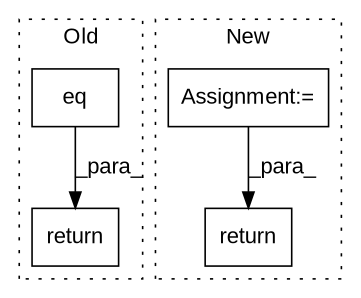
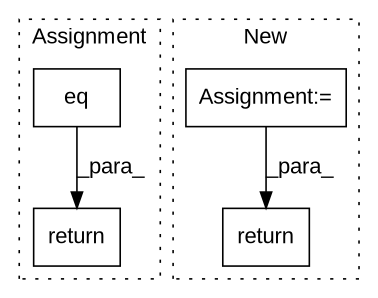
  digraph {
    fontname="Liberation Sans"
    node [a=41 l=7 shape=box fontname="Liberation Sans"]
    edge [fontname="Liberation Sans"]
    n1 [a=32 l="3,1" label=eq s="7434,7499"]
    n2 [label=return s=7391]
    n3 [label=return s=7568]
    n4 [a=7 l=1 label="Assignment:=" s=7526]
    subgraph cluster_1 {
-     label=Old
+     label=Assignment
      style=dotted
      n1
      n2
    }
    subgraph cluster_2 {
      label=New
      style=dotted
      n3
      n4
    }
    n1 -> n2 [label=_para_]
    n4 -> n3 [label=_para_]
  }
